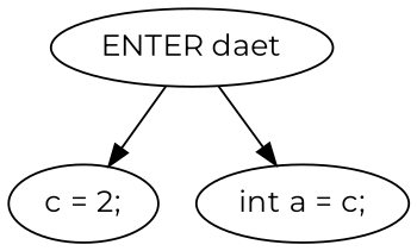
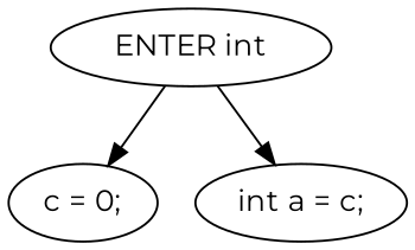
  digraph {
    fontname=Montserrat
    node [fontname=Montserrat]
    edge [fontname=Montserrat]
-   n1 [label="ENTER daet"]
-   n2 [label="c = 2;"]
+   n1 [label="ENTER int"]
+   n2 [label="c = 0;"]
    n3 [label="int a = c;"]
    n1 -> n2
    n1 -> n3
  }
